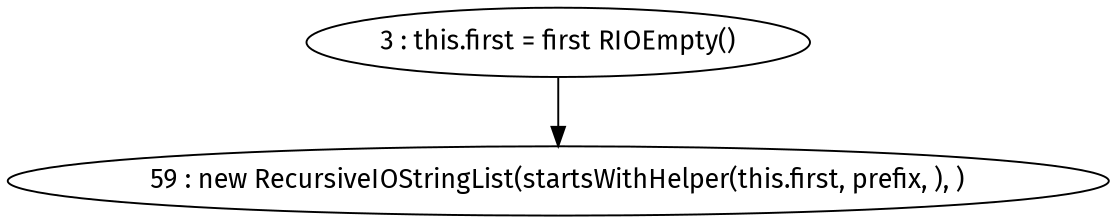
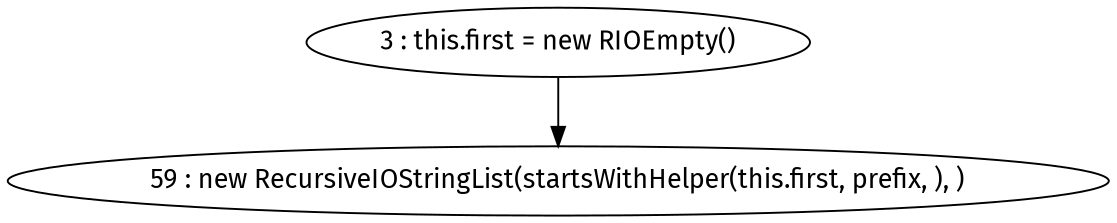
  digraph {
    fontname="Fira Sans"
    node [fontname="Fira Sans"]
-   "3 : this.first = new RIOEmpty()" [label="3 : this.first = first RIOEmpty()"]
+   "3 : this.first = new RIOEmpty()"
    "59 : new RecursiveIOStringList(startsWithHelper(this.first, prefix, ), )"
    "3 : this.first = new RIOEmpty()" -> "59 : new RecursiveIOStringList(startsWithHelper(this.first, prefix, ), )" [fontname="Fira Sans"]
  }
